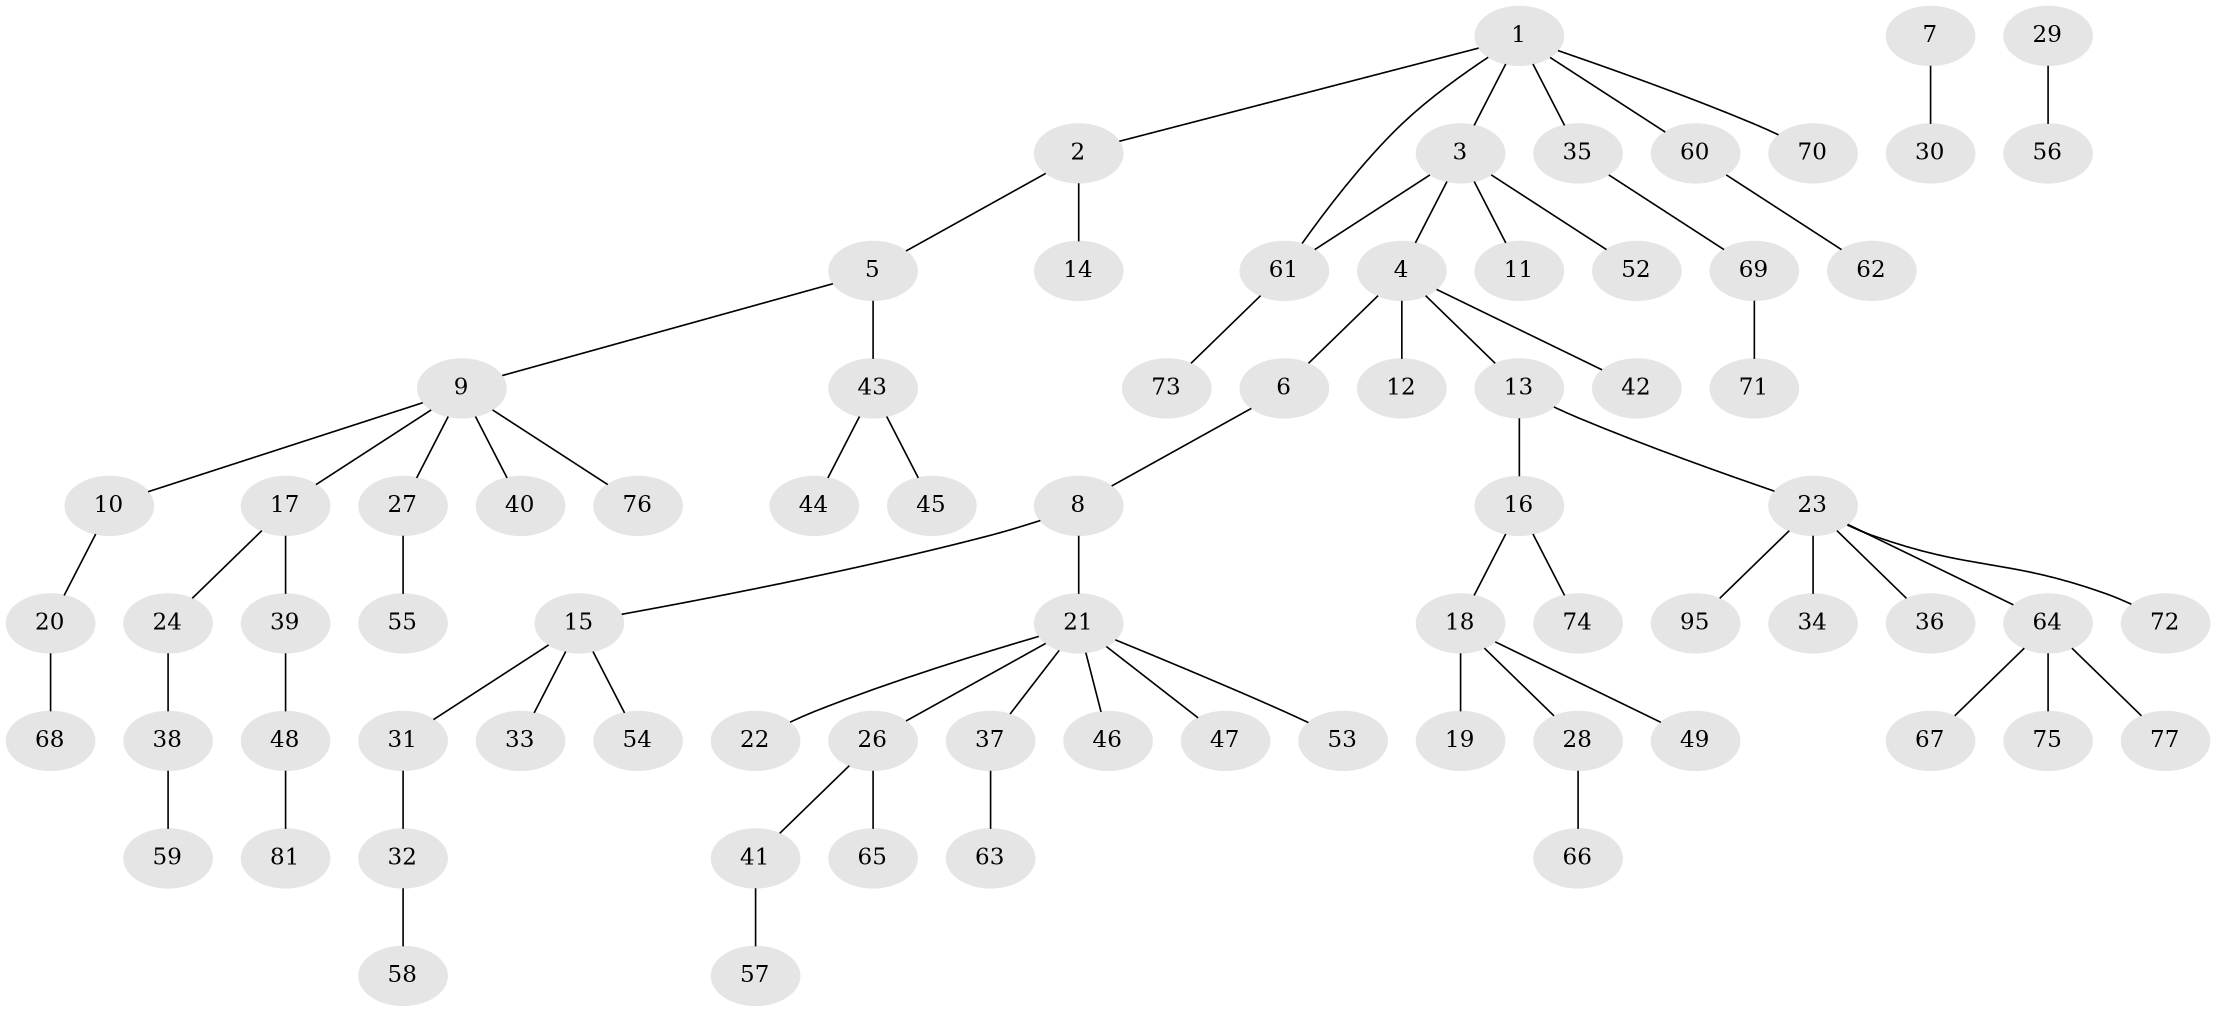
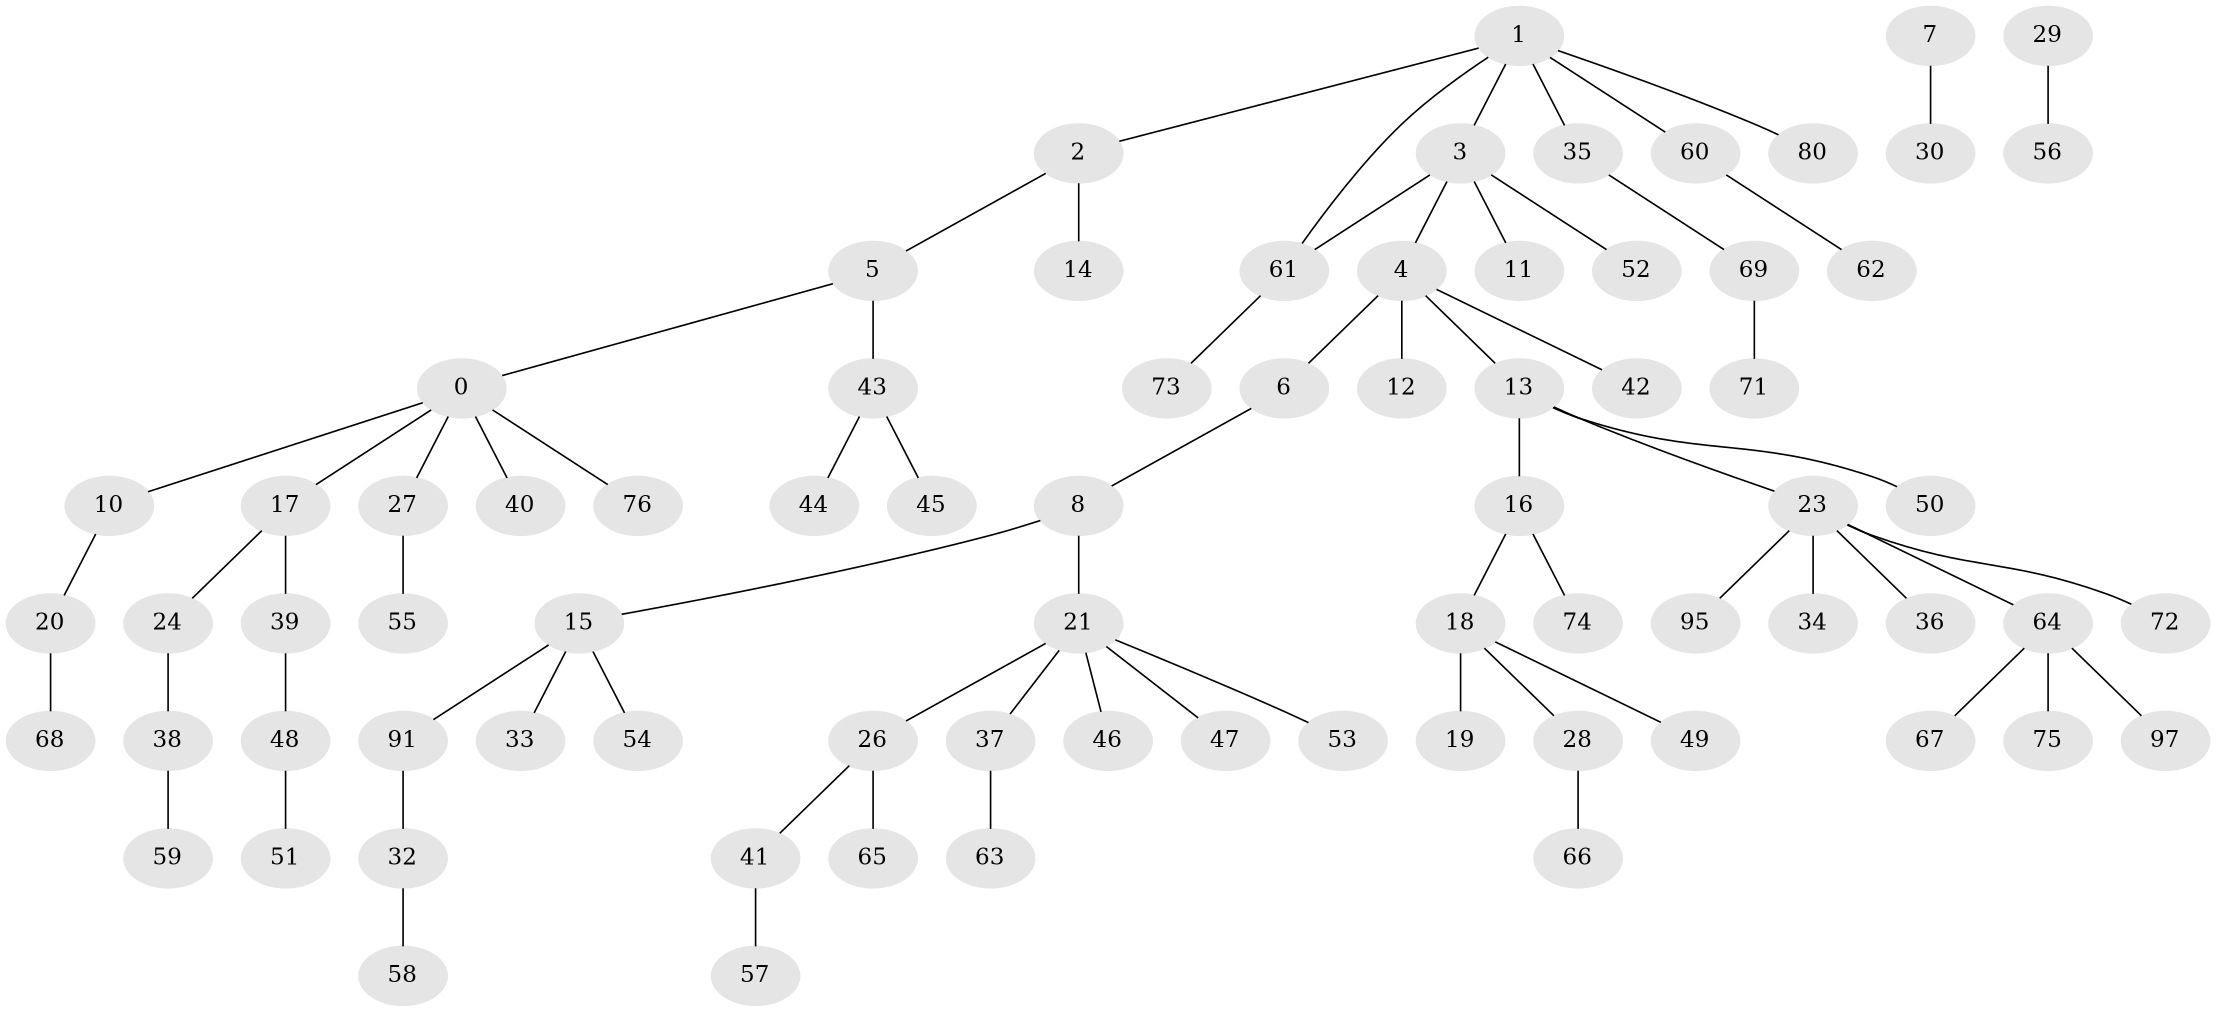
  graph {
    node [color=gray90 style=filled]
    1
    2
    3
    35
    60
-   70
+   70 [label=80]
    61
    5
    14
    4
    11
    52
    7
    30
    69
    62
-   9
+   9 [label=0]
    43
    6
    12
    13
    42
    73
    8
    16
    23
+   50
    10
    17
    27
    40
    76
    44
    45
    15
    21
-   31
+   31 [label=91]
    33
    54
-   22
    26
    37
    46
    47
    53
    20
    24
    39
    55
    68
    18
    74
    n53 [label=95]
    34
    36
    64
    72
    29
    56
    32
    19
    28
    49
    38
    48
    66
    41
    65
    63
    67
    75
-   77
+   77 [label=97]
    59
    57
    58
    71
-   51 [label=81]
+   51
    1 -- 2
    1 -- 3
    1 -- 35
    1 -- 60
    1 -- 70
    1 -- 61
    2 -- 5
    2 -- 14
    3 -- 61
    3 -- 4
    3 -- 11
    3 -- 52
    35 -- 69
    60 -- 62
    61 -- 73
    5 -- 9
    5 -- 43
    4 -- 6
    4 -- 12
    4 -- 13
    4 -- 42
    7 -- 30
    69 -- 71
    9 -- 10
    9 -- 17
    9 -- 27
    9 -- 40
    9 -- 76
    43 -- 44
    43 -- 45
    6 -- 8
    13 -- 16
    13 -- 23
+   13 -- 50
    8 -- 15
    8 -- 21
    16 -- 18
    16 -- 74
    23 -- n53
    23 -- 34
    23 -- 36
    23 -- 64
    23 -- 72
    10 -- 20
    17 -- 24
    17 -- 39
    27 -- 55
    15 -- 31
    15 -- 33
    15 -- 54
-   21 -- 22
    21 -- 26
    21 -- 37
    21 -- 46
    21 -- 47
    21 -- 53
    31 -- 32
    26 -- 41
    26 -- 65
    37 -- 63
    20 -- 68
    24 -- 38
    39 -- 48
    18 -- 19
    18 -- 28
    18 -- 49
    64 -- 67
    64 -- 75
    64 -- 77
    29 -- 56
    32 -- 58
    28 -- 66
    38 -- 59
    48 -- 51
    41 -- 57
  }
